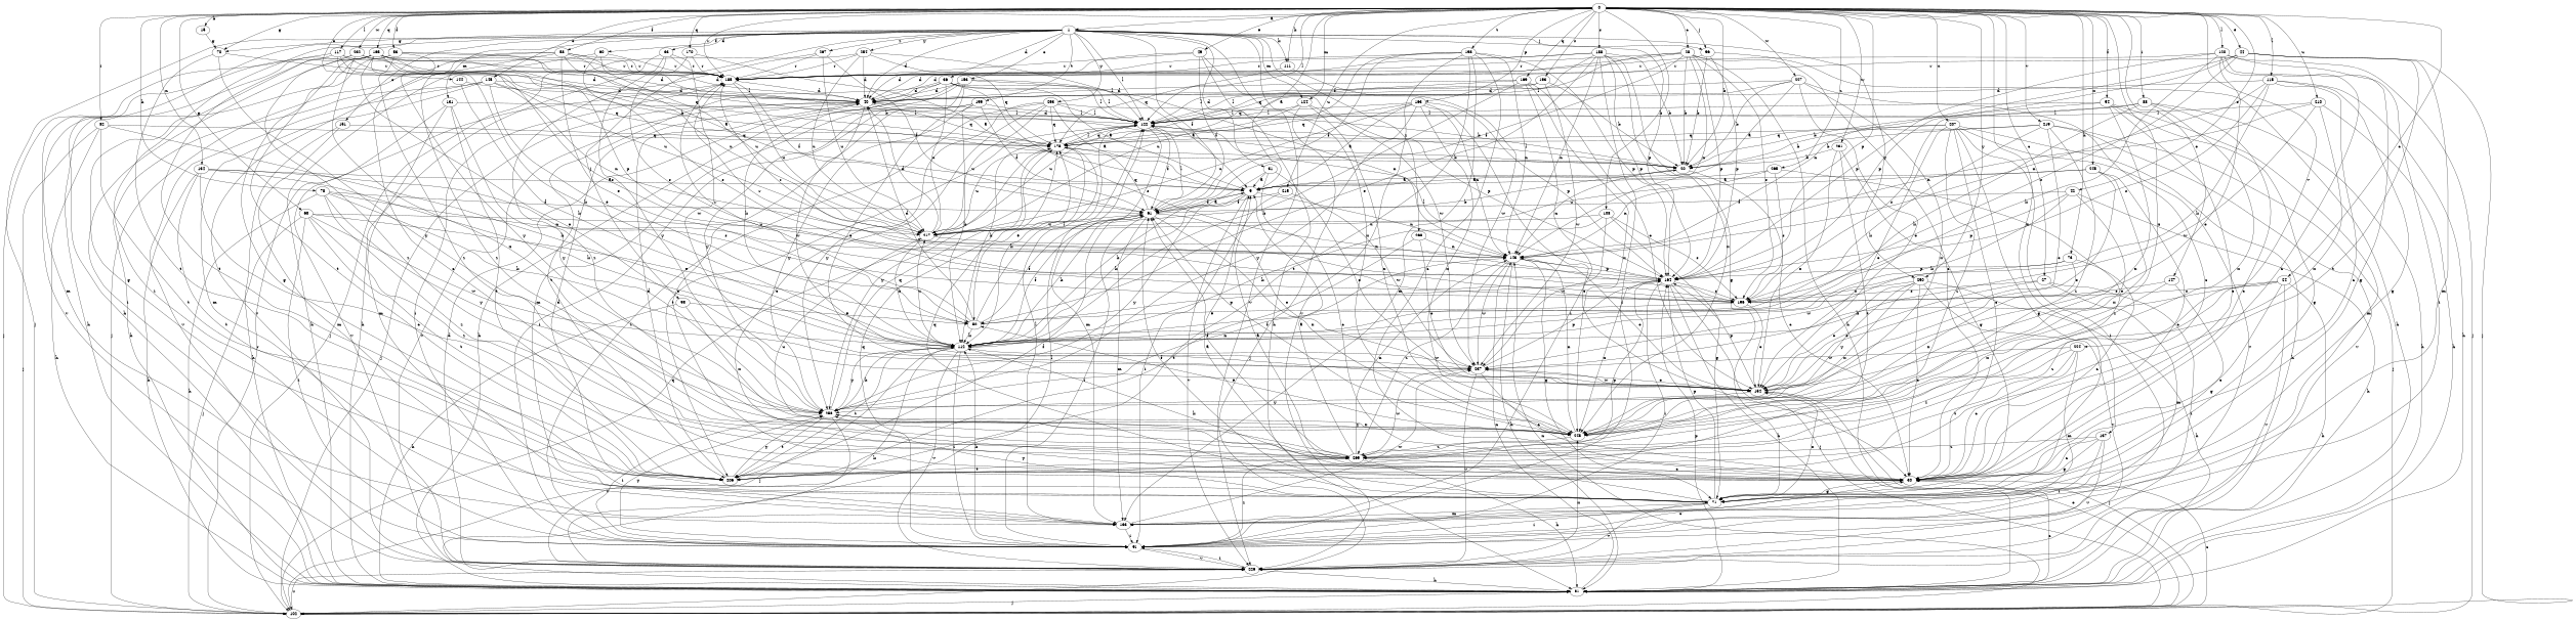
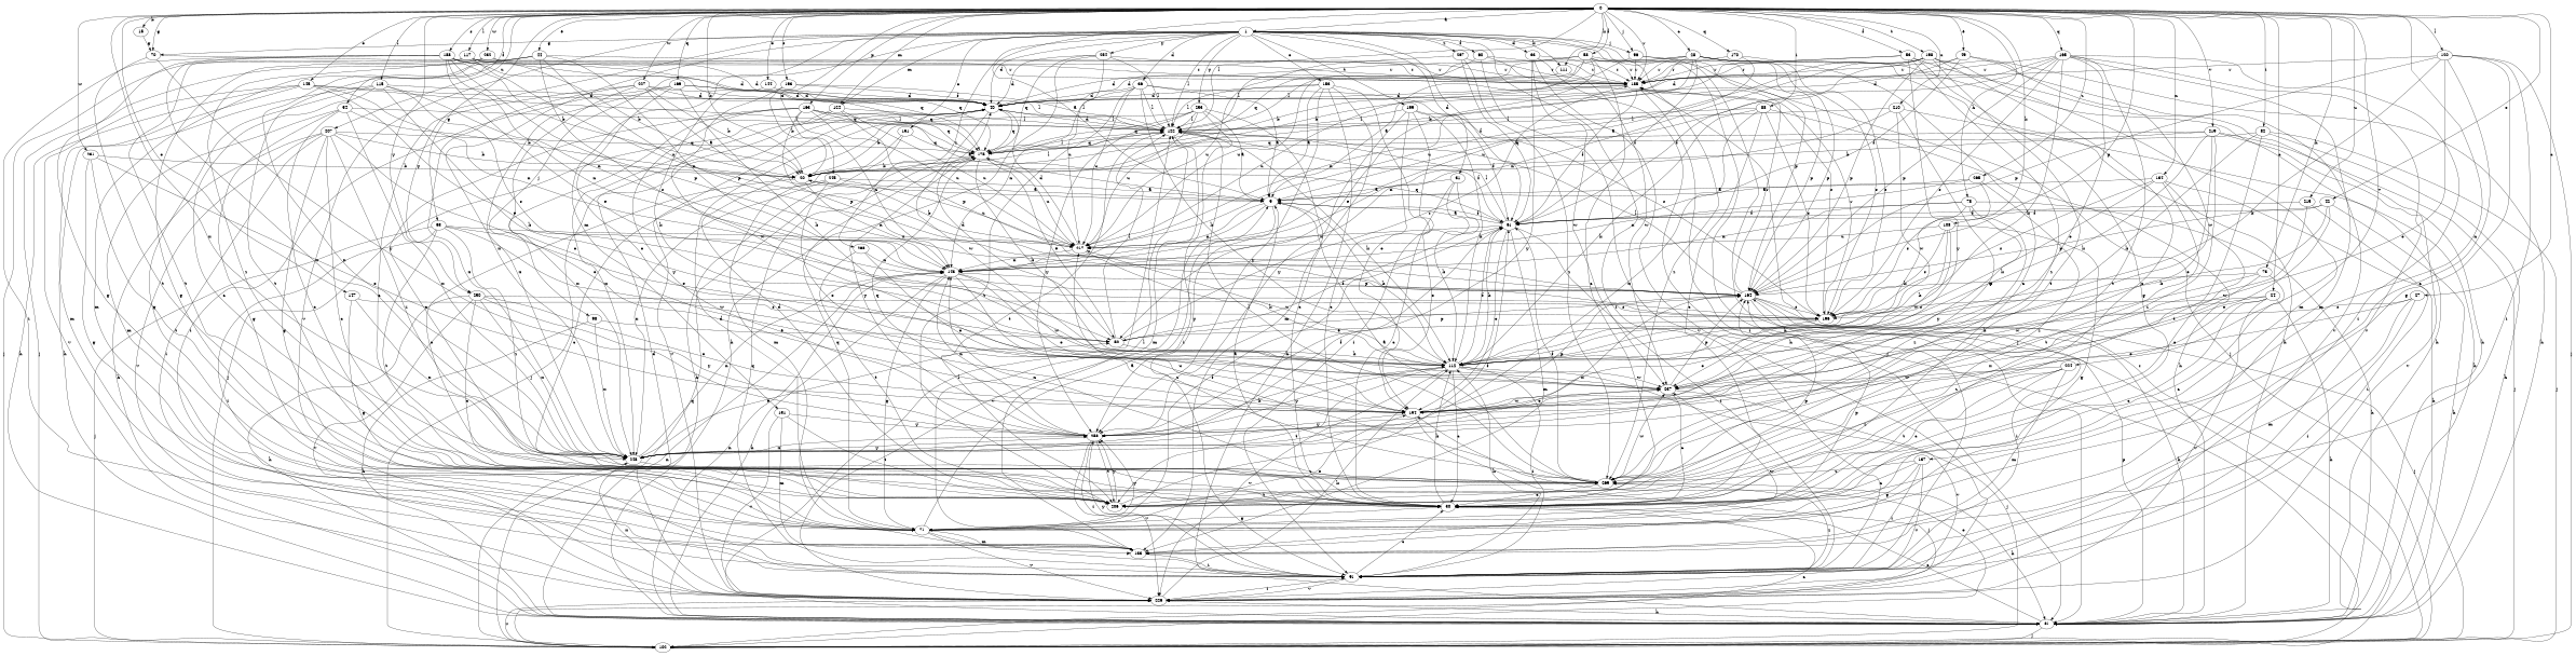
  strict digraph {
    0
    1
    9
    15
    20
    24
    27
    28
    42
    44
    49
    53
    54
    58
    68
    70
    73
    78
    82
    88
    96
    108
    111
    115
    117
    120
    122
    124
    134
    137
    144
    145
    147
    163
    164
    165
    169
    170
    185
    188
    193
    198
    207
    210
    215
    219
    224
    227
    231
    232
    245
    248
    250
    n54 [label=265]
    31
    33
    36
    40
    60
    61
    81
    91
    98
    102
    131
    151
    153
    199
    226
    253
    254
    267
    268
    112
    143
    258
    30
    196
    269
    133
    154
    206
    237
    71
    50
    217
    175
    0 -> 1 [label=a]
    0 -> 9 [label=a]
    0 -> 15 [label=b]
    0 -> 20 [label=b]
    0 -> 24 [label=c]
    0 -> 27 [label=c]
    0 -> 28 [label=c]
    0 -> 42 [label=e]
    0 -> 44 [label=e]
    0 -> 49 [label=e]
    0 -> 53 [label=f]
    0 -> 54 [label=f]
    0 -> 58 [label=f]
    0 -> 68 [label=g]
    0 -> 70 [label=g]
    0 -> 73 [label=h]
    0 -> 78 [label=h]
    0 -> 82 [label=i]
    0 -> 88 [label=i]
    0 -> 96 [label=j]
    0 -> 108 [label=k]
    0 -> 111 [label=k]
    0 -> 115 [label=l]
    0 -> 117 [label=l]
    0 -> 120 [label=l]
    0 -> 122 [label=l]
    0 -> 124 [label=m]
    0 -> 134 [label=n]
    0 -> 137 [label=n]
    0 -> 144 [label=o]
    0 -> 145 [label=o]
    0 -> 147 [label=o]
    0 -> 163 [label=p]
    0 -> 164 [label=p]
    0 -> 165 [label=q]
    0 -> 169 [label=q]
    0 -> 170 [label=q]
    0 -> 185 [label=r]
    0 -> 188 [label=s]
    0 -> 193 [label=s]
    0 -> 198 [label=t]
    0 -> 207 [label=u]
    0 -> 210 [label=u]
    0 -> 215 [label=u]
    0 -> 219 [label=v]
    0 -> 224 [label=v]
    0 -> 227 [label=w]
    0 -> 231 [label=w]
    0 -> 232 [label=w]
    0 -> 245 [label=x]
    0 -> 248 [label=x]
    0 -> 250 [label=y]
    0 -> n54 [label=z]
    1 -> 70 [label=g]
    1 -> 96 [label=j]
    1 -> 111 [label=k]
    1 -> 122 [label=l]
    1 -> 124 [label=m]
    1 -> 164 [label=p]
    1 -> 248 [label=x]
    1 -> 250 [label=y]
    1 -> 31 [label=d]
    1 -> 33 [label=d]
    1 -> 36 [label=d]
    1 -> 40 [label=d]
    1 -> 60 [label=f]
    1 -> 61 [label=f]
    1 -> 81 [label=h]
    1 -> 91 [label=i]
    1 -> 98 [label=j]
    1 -> 102 [label=j]
    1 -> 131 [label=m]
    1 -> 151 [label=o]
    1 -> 153 [label=o]
    1 -> 199 [label=t]
    1 -> 226 [label=v]
    1 -> 253 [label=y]
    1 -> 254 [label=y]
    1 -> 267 [label=z]
    1 -> 268 [label=z]
    9 -> 61 [label=f]
    9 -> 226 [label=v]
    9 -> 112 [label=k]
    9 -> 143 [label=n]
    9 -> 258 [label=y]
    15 -> 70 [label=g]
    20 -> 9 [label=a]
    20 -> 122 [label=l]
    20 -> 143 [label=n]
    20 -> 30 [label=c]
    24 -> 81 [label=h]
    24 -> 226 [label=v]
    24 -> 112 [label=k]
    24 -> 30 [label=c]
    24 -> 196 [label=s]
    24 -> 269 [label=z]
    27 -> 91 [label=i]
    27 -> 196 [label=s]
    27 -> 133 [label=m]
    27 -> 154 [label=o]
    28 -> 20 [label=b]
    28 -> 122 [label=l]
    28 -> 164 [label=p]
    28 -> 185 [label=r]
    28 -> 40 [label=d]
    28 -> 61 [label=f]
    28 -> 81 [label=h]
    28 -> 143 [label=n]
    28 -> 30 [label=c]
    28 -> 196 [label=s]
    42 -> 164 [label=p]
    42 -> 61 [label=f]
    42 -> 81 [label=h]
    42 -> 112 [label=k]
    42 -> 154 [label=o]
    44 -> 164 [label=p]
    44 -> 185 [label=r]
    44 -> 102 [label=j]
    44 -> 143 [label=n]
    44 -> 196 [label=s]
    44 -> 133 [label=m]
    44 -> 206 [label=t]
    49 -> 185 [label=r]
    49 -> 40 [label=d]
    49 -> 61 [label=f]
    49 -> 81 [label=h]
    49 -> 237 [label=w]
    53 -> 20 [label=b]
    53 -> 185 [label=r]
    53 -> 81 [label=h]
    53 -> 258 [label=y]
    53 -> 269 [label=z]
    53 -> 71 [label=g]
    54 -> 20 [label=b]
    54 -> 122 [label=l]
    54 -> 248 [label=x]
    54 -> 30 [label=c]
    54 -> 133 [label=m]
    54 -> 71 [label=g]
    58 -> 9 [label=a]
    58 -> 122 [label=l]
    58 -> 185 [label=r]
    58 -> 40 [label=d]
    58 -> 102 [label=j]
    58 -> 30 [label=c]
    58 -> 269 [label=z]
    58 -> 50 [label=e]
    68 -> 91 [label=i]
    68 -> 102 [label=j]
    68 -> 269 [label=z]
    68 -> 206 [label=t]
    68 -> 237 [label=w]
    68 -> 50 [label=e]
    68 -> 217 [label=u]
    70 -> 185 [label=r]
    70 -> 258 [label=y]
    70 -> 206 [label=t]
    73 -> 164 [label=p]
    73 -> 248 [label=x]
    73 -> 30 [label=c]
    73 -> 237 [label=w]
    78 -> 61 [label=f]
    78 -> 81 [label=h]
    78 -> 112 [label=k]
    78 -> 143 [label=n]
    78 -> 258 [label=y]
    78 -> 269 [label=z]
    82 -> 81 [label=h]
    82 -> 102 [label=j]
    82 -> 112 [label=k]
    82 -> 206 [label=t]
    82 -> 175 [label=q]
    88 -> 122 [label=l]
    88 -> 248 [label=x]
    88 -> 81 [label=h]
    88 -> 112 [label=k]
    88 -> 30 [label=c]
    88 -> 196 [label=s]
    96 -> 20 [label=b]
    96 -> 164 [label=p]
    96 -> 185 [label=r]
    96 -> 81 [label=h]
    108 -> 112 [label=k]
    108 -> 196 [label=s]
    108 -> 237 [label=w]
    108 -> 71 [label=g]
    108 -> 217 [label=u]
    111 -> 237 [label=w]
    111 -> 175 [label=q]
    115 -> 40 [label=d]
    115 -> 81 [label=h]
    115 -> 112 [label=k]
    115 -> 143 [label=n]
    115 -> 30 [label=c]
    115 -> 196 [label=s]
    115 -> 71 [label=g]
    117 -> 20 [label=b]
    117 -> 185 [label=r]
    117 -> 40 [label=d]
    117 -> 102 [label=j]
    117 -> 206 [label=t]
    117 -> 217 [label=u]
    120 -> 164 [label=p]
    120 -> 185 [label=r]
    120 -> 91 [label=i]
    120 -> 102 [label=j]
    120 -> 112 [label=k]
    120 -> 30 [label=c]
    120 -> 154 [label=o]
    120 -> 71 [label=g]
    122 -> 40 [label=d]
    122 -> 61 [label=f]
    122 -> 112 [label=k]
    122 -> 133 [label=m]
    122 -> 206 [label=t]
    122 -> 175 [label=q]
    124 -> 122 [label=l]
    124 -> 164 [label=p]
    124 -> 248 [label=x]
    124 -> 102 [label=j]
    124 -> 217 [label=u]
    134 -> 9 [label=a]
    134 -> 81 [label=h]
    134 -> 112 [label=k]
    134 -> 30 [label=c]
    134 -> 196 [label=s]
    134 -> 206 [label=t]
    137 -> 91 [label=i]
    137 -> 226 [label=v]
    137 -> 30 [label=c]
    137 -> 269 [label=z]
    137 -> 71 [label=g]
    144 -> 40 [label=d]
    144 -> 112 [label=k]
    145 -> 40 [label=d]
    145 -> 81 [label=h]
    145 -> 226 [label=v]
    145 -> 143 [label=n]
    145 -> 133 [label=m]
    145 -> 50 [label=e]
    145 -> 175 [label=q]
    147 -> 248 [label=x]
    147 -> 196 [label=s]
    147 -> 71 [label=g]
    163 -> 9 [label=a]
    163 -> 122 [label=l]
    163 -> 164 [label=p]
    163 -> 248 [label=x]
    163 -> 143 [label=n]
    163 -> 258 [label=y]
    163 -> 30 [label=c]
    163 -> 217 [label=u]
    163 -> 175 [label=q]
    164 -> 122 [label=l]
    164 -> 185 [label=r]
    164 -> 248 [label=x]
    164 -> 81 [label=h]
    164 -> 91 [label=i]
    164 -> 102 [label=j]
    164 -> 196 [label=s]
    165 -> 164 [label=p]
    165 -> 185 [label=r]
    165 -> 40 [label=d]
    165 -> 91 [label=i]
    165 -> 226 [label=v]
    165 -> 112 [label=k]
    165 -> 196 [label=s]
    165 -> 133 [label=m]
    165 -> 154 [label=o]
    165 -> 206 [label=t]
    165 -> 217 [label=u]
    169 -> 122 [label=l]
    169 -> 248 [label=x]
    169 -> 40 [label=d]
    169 -> 91 [label=i]
    169 -> 112 [label=k]
    169 -> 154 [label=o]
    170 -> 9 [label=a]
    170 -> 185 [label=r]
    170 -> 196 [label=s]
    185 -> 40 [label=d]
    185 -> 61 [label=f]
    185 -> 91 [label=i]
    185 -> 217 [label=u]
    188 -> 20 [label=b]
    188 -> 164 [label=p]
    188 -> 185 [label=r]
    188 -> 248 [label=x]
    188 -> 40 [label=d]
    188 -> 91 [label=i]
    188 -> 143 [label=n]
    188 -> 71 [label=g]
    188 -> 50 [label=e]
    188 -> 175 [label=q]
    193 -> 20 [label=b]
    193 -> 122 [label=l]
    193 -> 40 [label=f]
    193 -> 237 [label=w]
    198 -> 164 [label=p]
    198 -> 185 [label=r]
    198 -> 61 [label=f]
    198 -> 226 [label=v]
    198 -> 143 [label=n]
    198 -> 30 [label=c]
    198 -> 133 [label=m]
    198 -> 206 [label=t]
    198 -> 217 [label=u]
    207 -> 20 [label=b]
    207 -> 81 [label=h]
    207 -> 91 [label=i]
    207 -> 226 [label=v]
    207 -> 30 [label=c]
    207 -> 269 [label=z]
    207 -> 154 [label=o]
    207 -> 71 [label=g]
    207 -> 175 [label=q]
    210 -> 122 [label=l]
    210 -> 248 [label=x]
    210 -> 81 [label=h]
    210 -> 143 [label=n]
    210 -> 237 [label=w]
    215 -> 61 [label=f]
    215 -> 91 [label=i]
    215 -> 237 [label=w]
    219 -> 20 [label=b]
    219 -> 102 [label=j]
    219 -> 226 [label=v]
    219 -> 112 [label=k]
    219 -> 269 [label=z]
    219 -> 154 [label=o]
    219 -> 175 [label=q]
    224 -> 30 [label=c]
    224 -> 269 [label=z]
    224 -> 133 [label=m]
    224 -> 206 [label=t]
    224 -> 237 [label=w]
    227 -> 9 [label=a]
    227 -> 20 [label=b]
    227 -> 248 [label=x]
    227 -> 40 [label=d]
    227 -> 30 [label=c]
    227 -> 154 [label=o]
    227 -> 175 [label=q]
    231 -> 20 [label=b]
    231 -> 154 [label=o]
    231 -> 206 [label=t]
    231 -> 71 [label=g]
    232 -> 185 [label=r]
    232 -> 248 [label=x]
    232 -> 269 [label=z]
    232 -> 71 [label=g]
    232 -> 175 [label=q]
    245 -> 9 [label=a]
    245 -> 248 [label=x]
    245 -> 30 [label=c]
    245 -> 154 [label=o]
    245 -> 217 [label=u]
    248 -> 61 [label=f]
    248 -> 143 [label=n]
    248 -> 258 [label=y]
    248 -> 269 [label=z]
    248 -> 50 [label=e]
    250 -> 248 [label=x]
    250 -> 81 [label=h]
    250 -> 226 [label=v]
    250 -> 258 [label=y]
    250 -> 30 [label=c]
    250 -> 196 [label=s]
    250 -> 154 [label=o]
    n54 -> 9 [label=a]
    n54 -> 143 [label=n]
    n54 -> 196 [label=s]
    n54 -> 269 [label=z]
    31 -> 9 [label=a]
    31 -> 112 [label=k]
    31 -> 30 [label=c]
    31 -> 154 [label=o]
    33 -> 185 [label=r]
    33 -> 81 [label=h]
    33 -> 102 [label=j]
    33 -> 258 [label=y]
    33 -> 237 [label=w]
    36 -> 9 [label=a]
    36 -> 122 [label=l]
    36 -> 40 [label=d]
    36 -> 112 [label=k]
    36 -> 143 [label=n]
    36 -> 196 [label=s]
    36 -> 206 [label=t]
    36 -> 217 [label=u]
    40 -> 122 [label=l]
    40 -> 102 [label=j]
    40 -> 226 [label=v]
    40 -> 237 [label=w]
    40 -> 175 [label=q]
    60 -> 185 [label=r]
    60 -> 226 [label=v]
    60 -> 196 [label=s]
    60 -> 217 [label=u]
    61 -> 9 [label=a]
    61 -> 122 [label=l]
-   61 -> 248 [label=x]
    61 -> 91 [label=i]
    61 -> 112 [label=k]
    61 -> 133 [label=m]
    61 -> 154 [label=o]
    61 -> 217 [label=u]
    61 -> 175 [label=q]
    81 -> 122 [label=l]
    81 -> 164 [label=p]
    81 -> 102 [label=j]
    81 -> 143 [label=n]
    81 -> 30 [label=c]
    91 -> 226 [label=v]
    91 -> 112 [label=k]
    91 -> 258 [label=y]
    91 -> 30 [label=c]
    91 -> 269 [label=z]
    91 -> 175 [label=q]
    98 -> 248 [label=x]
    98 -> 81 [label=h]
    98 -> 50 [label=e]
    102 -> 185 [label=r]
    102 -> 226 [label=v]
    102 -> 143 [label=n]
    102 -> 30 [label=c]
    102 -> 154 [label=o]
    102 -> 175 [label=q]
    131 -> 226 [label=v]
    131 -> 258 [label=y]
    131 -> 133 [label=m]
    131 -> 206 [label=t]
    151 -> 81 [label=h]
    151 -> 133 [label=m]
    151 -> 175 [label=q]
    153 -> 9 [label=a]
    153 -> 122 [label=l]
    153 -> 40 [label=d]
    153 -> 81 [label=h]
    153 -> 258 [label=y]
    153 -> 133 [label=m]
    153 -> 154 [label=o]
    199 -> 122 [label=l]
    199 -> 61 [label=f]
    199 -> 91 [label=i]
    199 -> 112 [label=k]
    199 -> 258 [label=y]
    199 -> 30 [label=c]
    226 -> 248 [label=x]
    226 -> 40 [label=d]
    226 -> 81 [label=h]
    226 -> 91 [label=i]
    226 -> 112 [label=k]
    253 -> 9 [label=a]
    253 -> 20 [label=b]
    253 -> 122 [label=l]
    253 -> 91 [label=i]
    253 -> 258 [label=y]
    253 -> 30 [label=c]
    253 -> 217 [label=u]
    253 -> 175 [label=q]
    254 -> 122 [label=l]
    254 -> 185 [label=r]
    254 -> 40 [label=d]
    254 -> 81 [label=h]
    254 -> 217 [label=u]
    254 -> 175 [label=q]
    267 -> 185 [label=r]
    267 -> 61 [label=f]
    267 -> 269 [label=z]
    267 -> 217 [label=u]
    268 -> 143 [label=n]
    268 -> 154 [label=o]
    268 -> 206 [label=t]
    112 -> 61 [label=f]
    112 -> 91 [label=i]
    112 -> 102 [label=j]
    112 -> 226 [label=v]
    112 -> 258 [label=y]
+   112 -> 30 [label=c]
    112 -> 206 [label=t]
    112 -> 237 [label=w]
    112 -> 217 [label=u]
    143 -> 164 [label=p]
    143 -> 81 [label=h]
    143 -> 269 [label=z]
    143 -> 154 [label=o]
    143 -> 237 [label=w]
    143 -> 71 [label=g]
    258 -> 248 [label=x]
    258 -> 91 [label=i]
    258 -> 226 [label=v]
    258 -> 112 [label=k]
    258 -> 143 [label=n]
    258 -> 206 [label=t]
    258 -> 175 [label=q]
    30 -> 9 [label=a]
    30 -> 112 [label=k]
    30 -> 71 [label=g]
    196 -> 185 [label=r]
    196 -> 154 [label=o]
    196 -> 50 [label=e]
    269 -> 9 [label=a]
-   131 -> 122 [label=l]
+   269 -> 122 [label=l]
    269 -> 61 [label=f]
    269 -> 81 [label=h]
    269 -> 143 [label=n]
    269 -> 30 [label=c]
    269 -> 206 [label=t]
    269 -> 237 [label=w]
    269 -> 217 [label=u]
    133 -> 122 [label=l]
    133 -> 91 [label=i]
    133 -> 237 [label=w]
    154 -> 164 [label=p]
    154 -> 102 [label=j]
    154 -> 258 [label=y]
    154 -> 237 [label=w]
    206 -> 164 [label=p]
    206 -> 40 [label=d]
    206 -> 61 [label=f]
    206 -> 258 [label=y]
    237 -> 164 [label=p]
    237 -> 226 [label=v]
    237 -> 30 [label=c]
    237 -> 154 [label=o]
    71 -> 9 [label=a]
    71 -> 164 [label=p]
    71 -> 40 [label=d]
    71 -> 61 [label=f]
    71 -> 91 [label=i]
    71 -> 226 [label=v]
    71 -> 258 [label=y]
    71 -> 133 [label=m]
    71 -> 154 [label=o]
    71 -> 175 [label=q]
    50 -> 122 [label=l]
    50 -> 164 [label=p]
    50 -> 185 [label=r]
    50 -> 40 [label=d]
    50 -> 61 [label=f]
    50 -> 112 [label=k]
    217 -> 20 [label=b]
    217 -> 40 [label=d]
    217 -> 112 [label=k]
    217 -> 143 [label=n]
    175 -> 20 [label=b]
    175 -> 122 [label=l]
    175 -> 112 [label=k]
    175 -> 258 [label=y]
    175 -> 50 [label=e]
    175 -> 217 [label=u]
  }
